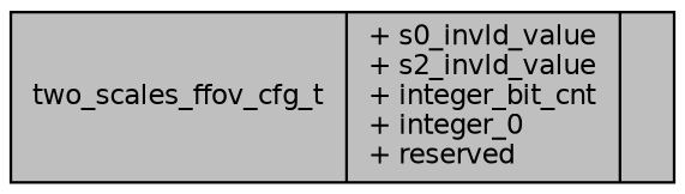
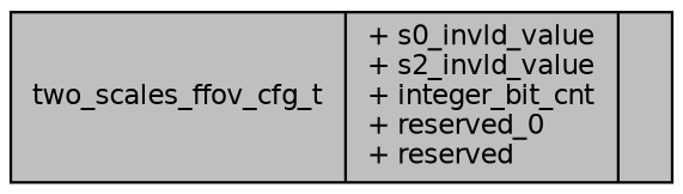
  digraph {
    rankdir=LR
-   n1 [color=black fillcolor=grey75 fontcolor=black fontname=Helvetica fontsize=10 height=0.2 label="{two_scales_ffov_cfg_t\n|+ s0_invld_value\l+ s2_invld_value\l+ integer_bit_cnt\l+ integer_0\l+ reserved\l|}" shape=record style=filled width=0.4]
+   n1 [color=black fillcolor=grey75 fontcolor=black fontname=Helvetica fontsize=10 height=0.2 label="{two_scales_ffov_cfg_t\n|+ s0_invld_value\l+ s2_invld_value\l+ integer_bit_cnt\l+ reserved_0\l+ reserved\l|}" shape=record style=filled width=0.4]
  }
